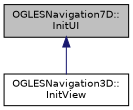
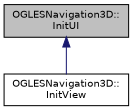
  digraph {
    rankdir=TB
    node [color=black fontname=Helvetica fontsize=10 shape=record style=filled]
-   n1 [fillcolor=grey75 fontcolor=black height=0.2 label="OGLESNavigation7D::\lInitUI" width=0.4]
+   n1 [fillcolor=grey75 fontcolor=black height=0.2 label="OGLESNavigation3D::\lInitUI" width=0.4]
    n2 [fillcolor=white height=0.2 label="OGLESNavigation3D::\lInitView" width=0.4]
    n1 -> n2 [color=midnightblue dir=back fontname=Helvetica fontsize=10 labelfontname=Helvetica labelfontsize=10 style=solid]
  }
